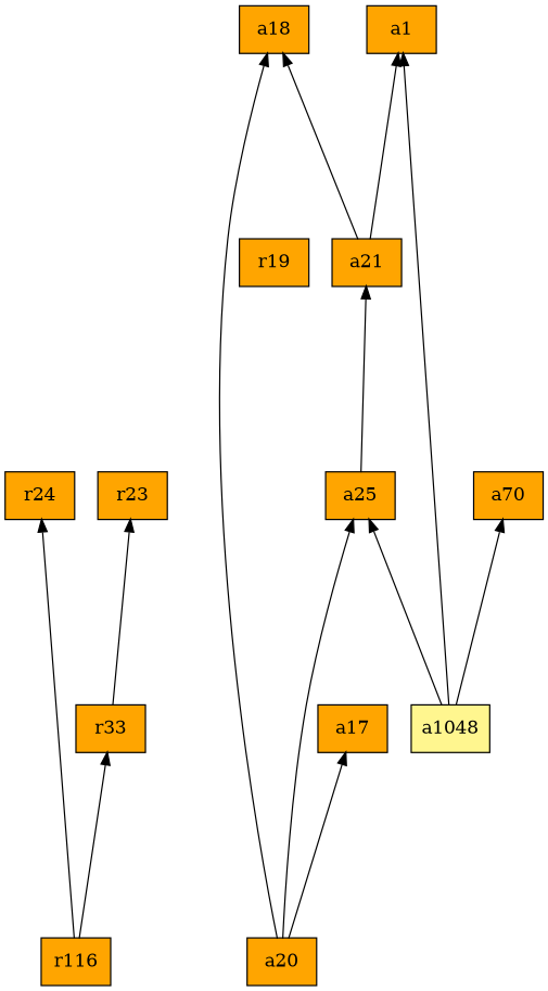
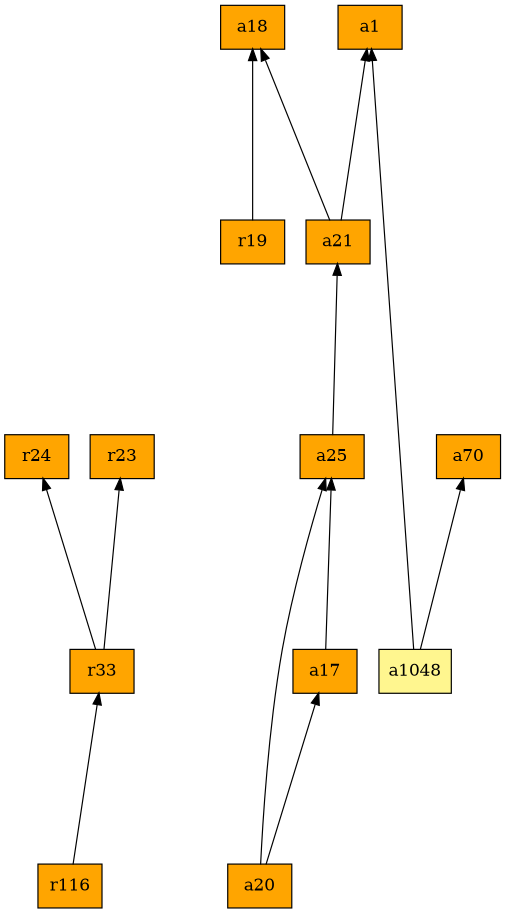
  digraph {
    rankdir=BT
    ranksep=2.0
    node [fillcolor=orange shape=record style=filled]
    n1 [label="{r116}"]
    n2 [label="{r33}"]
    n3 [label="{r24}"]
    n4 [label="{r23}"]
    n5 [label="{a1}"]
    n6 [label="{a20}"]
    n7 [label="{a17}"]
    n8 [label="{a18}"]
    n9 [label="{a25}"]
    n10 [label="{a70}"]
    n11 [label="{r19}"]
    n12 [label="{a21}"]
    n13 [fillcolor=khaki1 label="{a1048}"]
    n1 -> n2
-   n1 -> n3
+   n2 -> n3
    n2 -> n4
    n6 -> n7
-   n6 -> n8
+   n11 -> n8
    n6 -> n9
    n9 -> n12
    n12 -> n5
    n12 -> n8
    n13 -> n5
-   n13 -> n9
+   n7 -> n9
    n13 -> n10
  }
